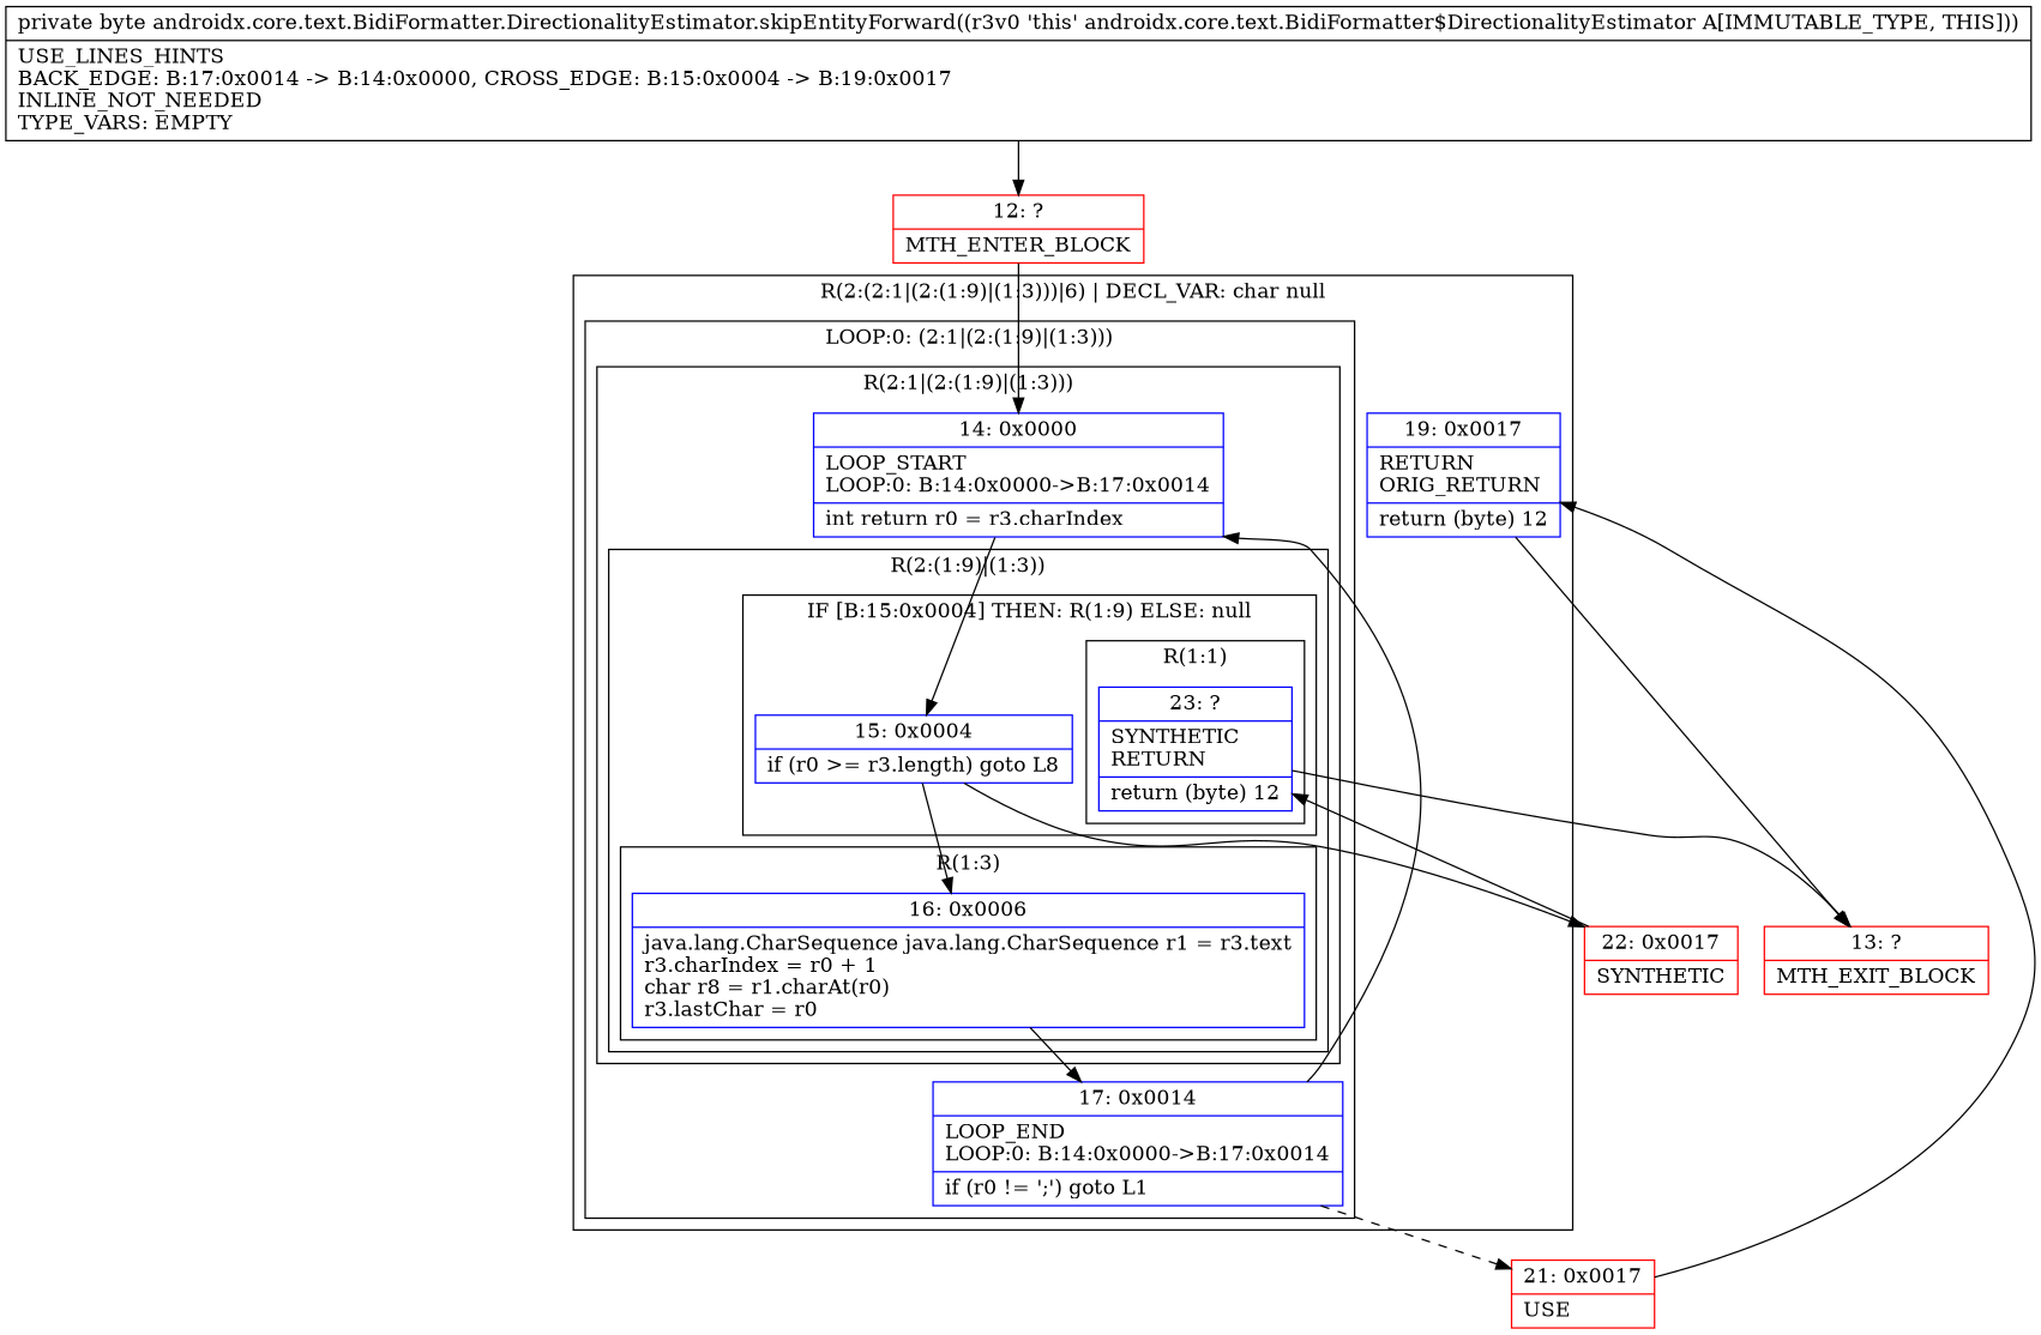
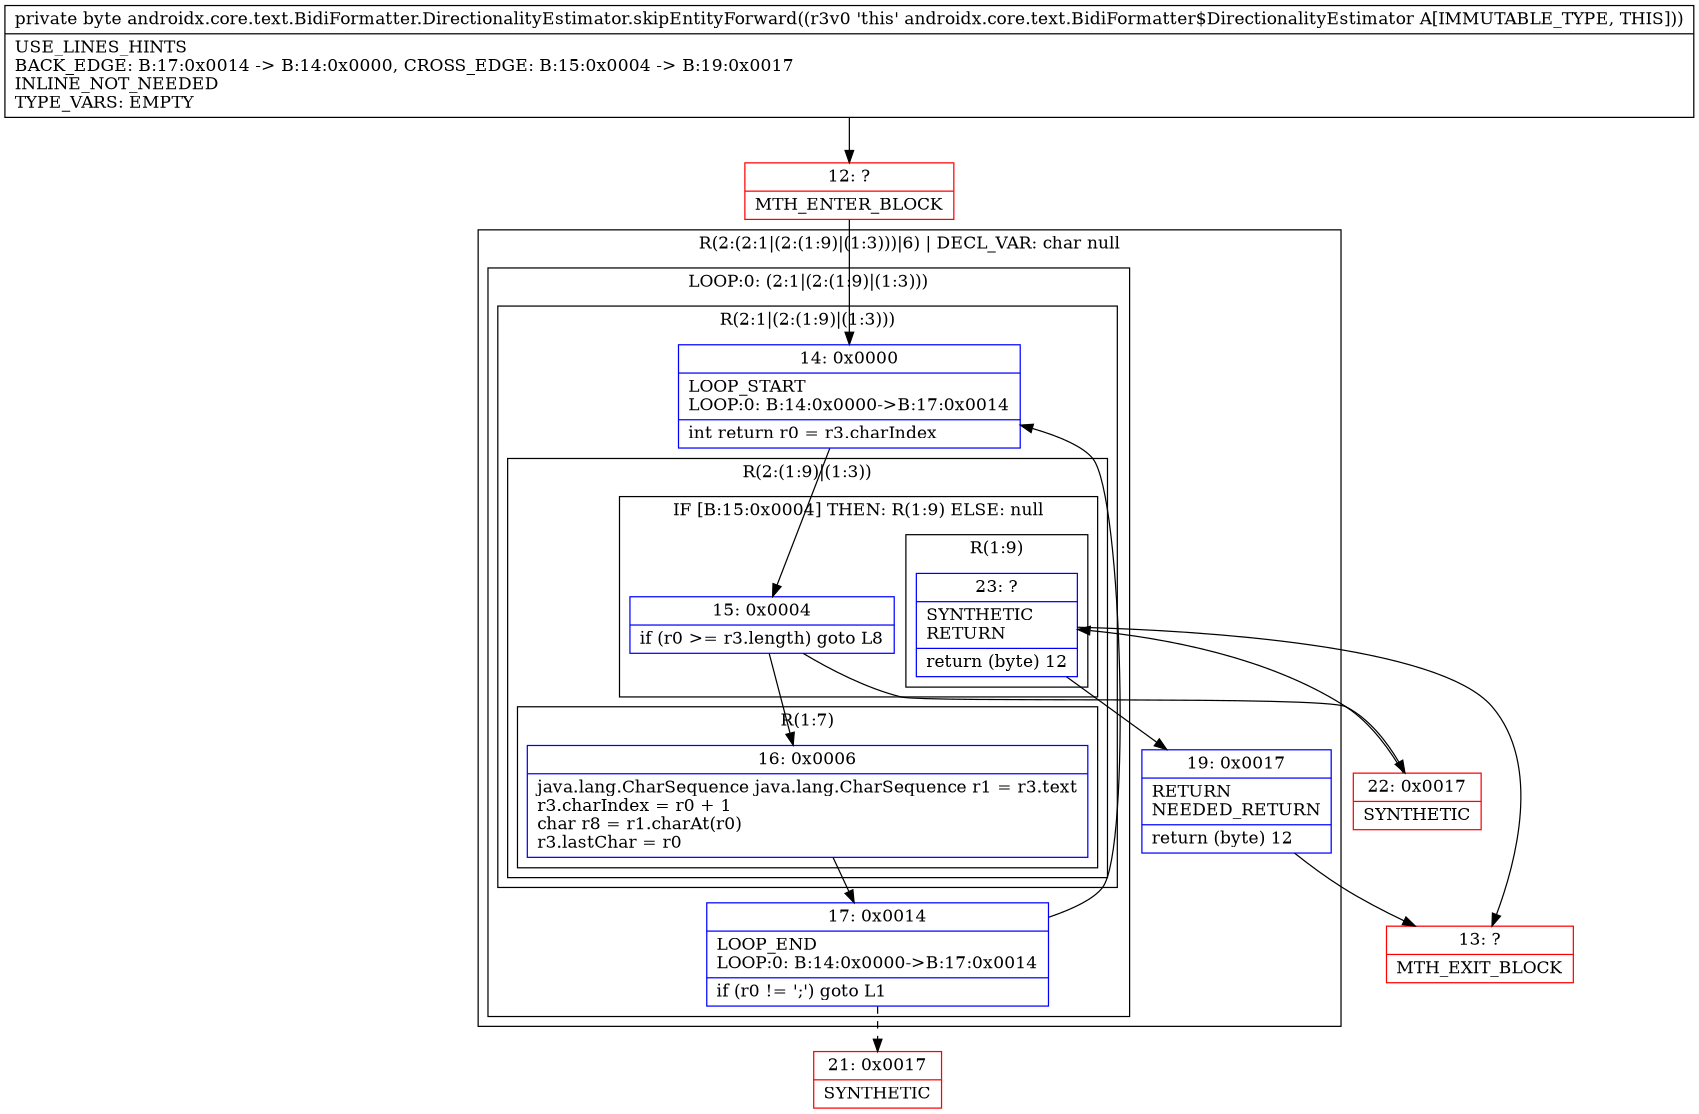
  digraph {
    node [color=blue shape=record]
    n1 [label="{23\:\ ?|SYNTHETIC\lRETURN\l|return (byte) 12\l}"]
    n2 [label="{15\:\ 0x0004|if (r0 \>= r3.length) goto L8\l}"]
    n3 [label="{16\:\ 0x0006|java.lang.CharSequence java.lang.CharSequence r1 = r3.text\lr3.charIndex = r0 + 1\lchar r8 = r1.charAt(r0)\lr3.lastChar = r0\l}"]
    n4 [label="{14\:\ 0x0000|LOOP_START\lLOOP:0: B:14:0x0000\-\>B:17:0x0014\l|int return r0 = r3.charIndex\l}"]
    n5 [label="{17\:\ 0x0014|LOOP_END\lLOOP:0: B:14:0x0000\-\>B:17:0x0014\l|if (r0 != ';') goto L1\l}"]
-   n6 [label="{19\:\ 0x0017|RETURN\lORIG_RETURN\l|return (byte) 12\l}"]
+   n6 [label="{19\:\ 0x0017|RETURN\lNEEDED_RETURN\l|return (byte) 12\l}"]
    n7 [color=red label="{13\:\ ?|MTH_EXIT_BLOCK\l}"]
    n8 [color=red label="{22\:\ 0x0017|SYNTHETIC\l}"]
-   n9 [color=red label="{21\:\ 0x0017|USE\l}"]
+   n9 [color=red label="{21\:\ 0x0017|SYNTHETIC\l}"]
    n10 [color=red label="{12\:\ ?|MTH_ENTER_BLOCK\l}"]
    n11 [label="{private byte androidx.core.text.BidiFormatter.DirectionalityEstimator.skipEntityForward((r3v0 'this' androidx.core.text.BidiFormatter$DirectionalityEstimator A[IMMUTABLE_TYPE, THIS]))  | USE_LINES_HINTS\lBACK_EDGE: B:17:0x0014 \-\> B:14:0x0000, CROSS_EDGE: B:15:0x0004 \-\> B:19:0x0017\lINLINE_NOT_NEEDED\lTYPE_VARS: EMPTY\l}" color=""]
    subgraph cluster_1 {
      label="R(2:(2:1|(2:(1:9)|(1:3)))|6) | DECL_VAR: char null\l"
      n6
      subgraph cluster_2 {
        label="LOOP:0: (2:1|(2:(1:9)|(1:3)))"
        n5
        subgraph cluster_3 {
          label="R(2:1|(2:(1:9)|(1:3)))"
          n4
          subgraph cluster_4 {
            label="R(2:(1:9)|(1:3))"
            subgraph cluster_5 {
              label="IF [B:15:0x0004] THEN: R(1:9) ELSE: null"
              n2
              subgraph cluster_6 {
-               label="R(1:1)"
+               label="R(1:9)"
                n1
              }
            }
            subgraph cluster_7 {
-             label="R(1:3)"
+             label="R(1:7)"
              n3
            }
          }
        }
      }
    }
    n1 -> n7
    n2 -> n3 [style=solid]
    n2 -> n8
    n3 -> n5
    n4 -> n2
    n5 -> n4
    n5 -> n9 [style=dashed]
    n6 -> n7
    n8 -> n1
-   n9 -> n6
+   n1 -> n6
    n10 -> n4
    n11 -> n10
  }
